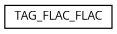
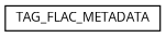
  digraph {
    rankdir=LR
    fontname="Open Sans"
-   n1 [color=black fillcolor=white fontname="Open Sans" fontsize=10 height=0.2 label=TAG_FLAC_FLAC shape=record style=filled width=0.4]
+   n1 [color=black fillcolor=white fontname="Open Sans" fontsize=10 height=0.2 label=TAG_FLAC_METADATA shape=record style=filled width=0.4]
  }
